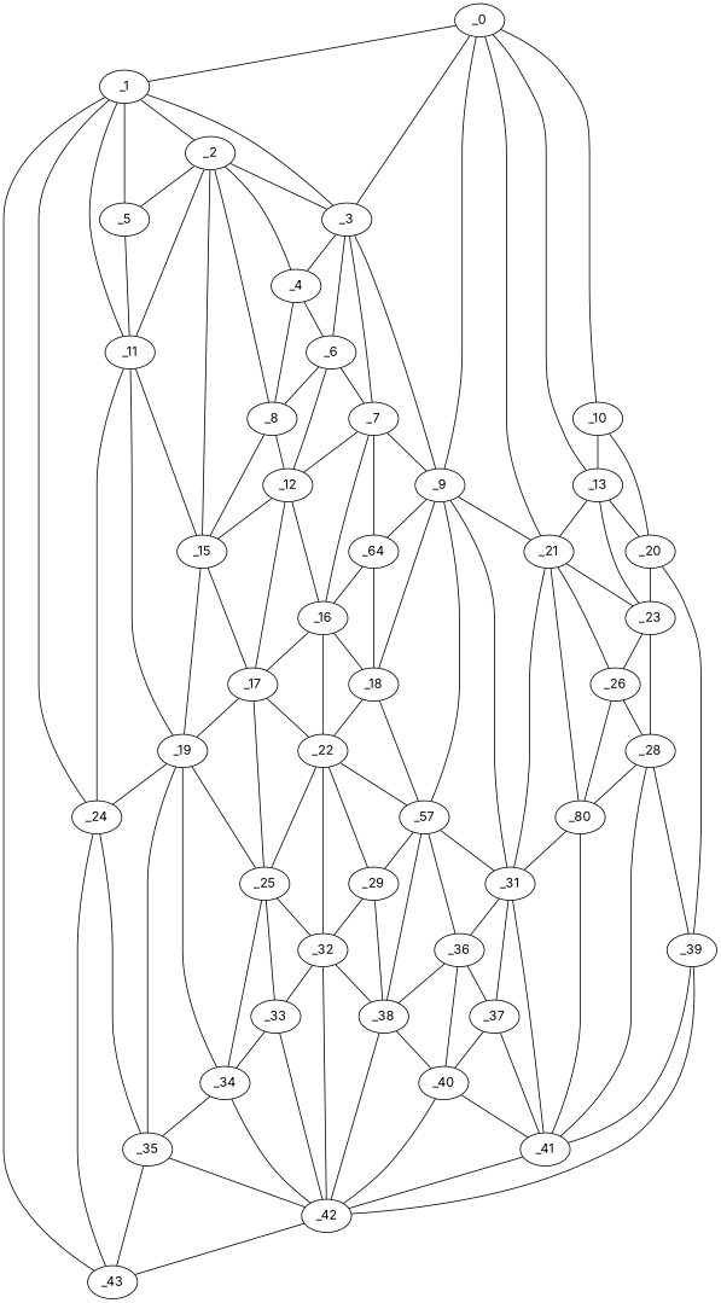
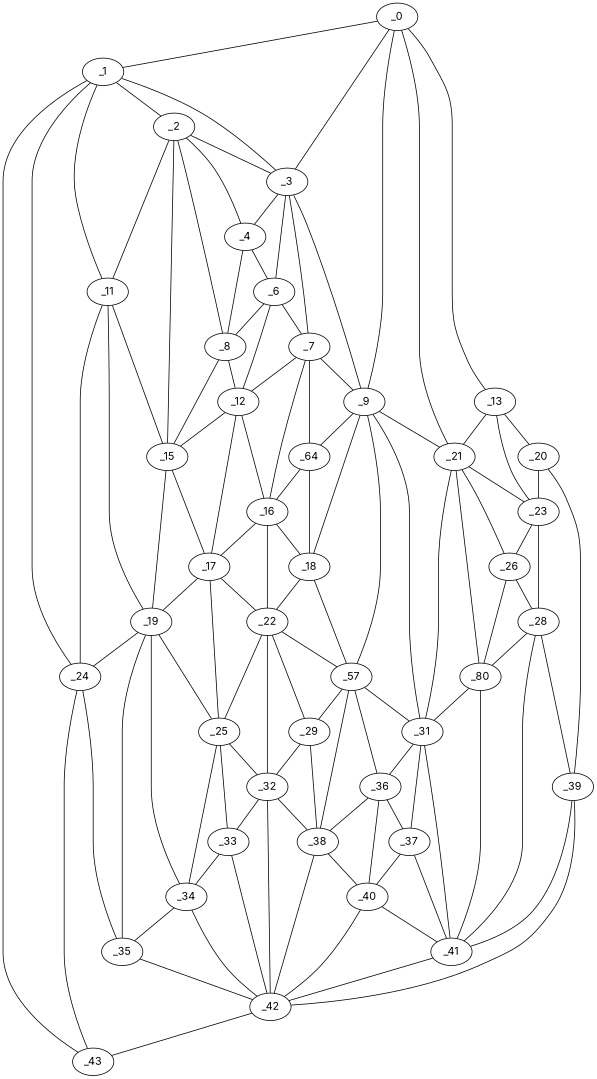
  graph {
    fontname=Inter
    node [fontname=Inter x=82 y=9]
    edge [fontname=Inter valence=2]
    _0 [x=36]
    _1 [x=36 y=110]
    _3 [x=40 y=73]
    _9 [x=50 y=57]
-   _10 [x=51 y=3]
    _13 [x=54 y=10]
    _21 [x=66 y=27]
    _2 [x=39 y=94]
-   _5 [x=42 y=103]
    _11 [x=51 y=102]
    _24 [x=70 y=111]
    _43 [x=98 y=120]
    _4 [x=40 y=86]
    _6 [x=43 y=83]
    _7 [x=46 y=71]
    n16 [label=_64 x=55 y=67]
    _18 [x=62 y=66]
    n18 [label=_57 x=77 y=61]
    _31 [y=46]
    _20 [x=66 y=4]
    _23 [x=67 y=19]
    _26 [x=74 y=29]
    n23 [label=_80 y=41]
    _8 [x=46 y=85]
    _15 [x=55 y=92]
    _19 [x=64 y=97]
    _35 [x=83 y=104]
    _12 [x=52 y=83]
    _16 [x=56 y=74]
    _22 [x=66 y=74]
    _29 [x=80 y=68]
    _36 [x=84 y=57]
    _38 [x=88 y=65]
    _41 [x=95 y=39]
    _37 [x=87 y=52]
    _39 [x=94]
    _28 [x=78 y=28]
    _17 [x=61 y=84]
    _25 [x=72 y=84]
    _34 [y=87]
    _42 [x=98 y=90]
    _32 [y=75]
    _40 [x=94 y=59]
    _33 [y=80]
    _0 -- _1 [valence=1]
    _0 -- _3 [valence=1]
    _0 -- _9
-   _0 -- _10 [valence=1]
    _0 -- _13
    _0 -- _21
    _1 -- _3
    _1 -- _2
-   _1 -- _5
    _1 -- _11
    _1 -- _24
    _1 -- _43 [valence=1]
    _3 -- _9
    _3 -- _4
    _3 -- _6
    _3 -- _7 [valence=1]
    _9 -- _21
    _9 -- n16 [valence=1]
    _9 -- _18 [valence=1]
    _9 -- n18 [valence=1]
    _9 -- _31 [valence=1]
-   _10 -- _13
-   _10 -- _20 [valence=1]
    _13 -- _21
    _13 -- _20
    _13 -- _23 [valence=1]
    _21 -- _31
    _21 -- _23
    _21 -- _26
    _21 -- n23 [valence=1]
    _2 -- _3 [valence=1]
-   _2 -- _5 [valence=1]
    _2 -- _11 [valence=1]
    _2 -- _4
    _2 -- _8
    _2 -- _15
-   _5 -- _11
    _11 -- _24 [valence=1]
    _11 -- _15
    _11 -- _19
    _24 -- _43 [valence=1]
    _24 -- _35
    _4 -- _6
    _4 -- _8
    _6 -- _7
    _6 -- _8 [valence=1]
    _6 -- _12
    _7 -- _9
    _7 -- n16
    _7 -- _12 [valence=1]
    _7 -- _16
    n16 -- _18
    n16 -- _16 [valence=1]
    _18 -- n18
    _18 -- _22
    n18 -- _31
    n18 -- _29 [valence=1]
    n18 -- _36
    n18 -- _38
    _31 -- _36 [valence=1]
    _31 -- _41
    _31 -- _37 [valence=1]
    _20 -- _23
    _20 -- _39 [valence=1]
    _23 -- _26
    _23 -- _28 [valence=1]
    _26 -- n23
    _26 -- _28
    n23 -- _31
    n23 -- _41 [valence=1]
    _8 -- _15
    _8 -- _12
    _15 -- _19 [valence=1]
    _15 -- _17
    _19 -- _24 [valence=1]
    _19 -- _35
    _19 -- _25 [valence=1]
    _19 -- _34
-   _35 -- _43 [valence=1]
    _35 -- _42 [valence=1]
    _12 -- _15 [valence=1]
    _12 -- _16
    _12 -- _17
    _16 -- _18
    _16 -- _22
    _16 -- _17 [valence=1]
    _22 -- n18 [valence=1]
    _22 -- _29
    _22 -- _25
    _22 -- _32
    _29 -- _38
    _29 -- _32 [valence=1]
    _36 -- _38 [valence=1]
    _36 -- _37
    _36 -- _40 [valence=1]
    _38 -- _42
    _38 -- _40 [valence=1]
    _41 -- _42 [valence=1]
    _37 -- _41 [valence=1]
    _37 -- _40
    _39 -- _41
    _39 -- _42 [valence=1]
    _28 -- n23 [valence=1]
    _28 -- _41
    _28 -- _39 [valence=1]
    _17 -- _19
    _17 -- _22
    _17 -- _25 [valence=1]
    _25 -- _34
    _25 -- _32
    _25 -- _33
    _34 -- _35 [valence=1]
    _34 -- _42 [valence=1]
    _42 -- _43 [valence=1]
    _32 -- _38
    _32 -- _42 [valence=1]
    _32 -- _33
    _40 -- _41
    _40 -- _42 [valence=1]
    _33 -- _34 [valence=1]
    _33 -- _42 [valence=1]
  }
